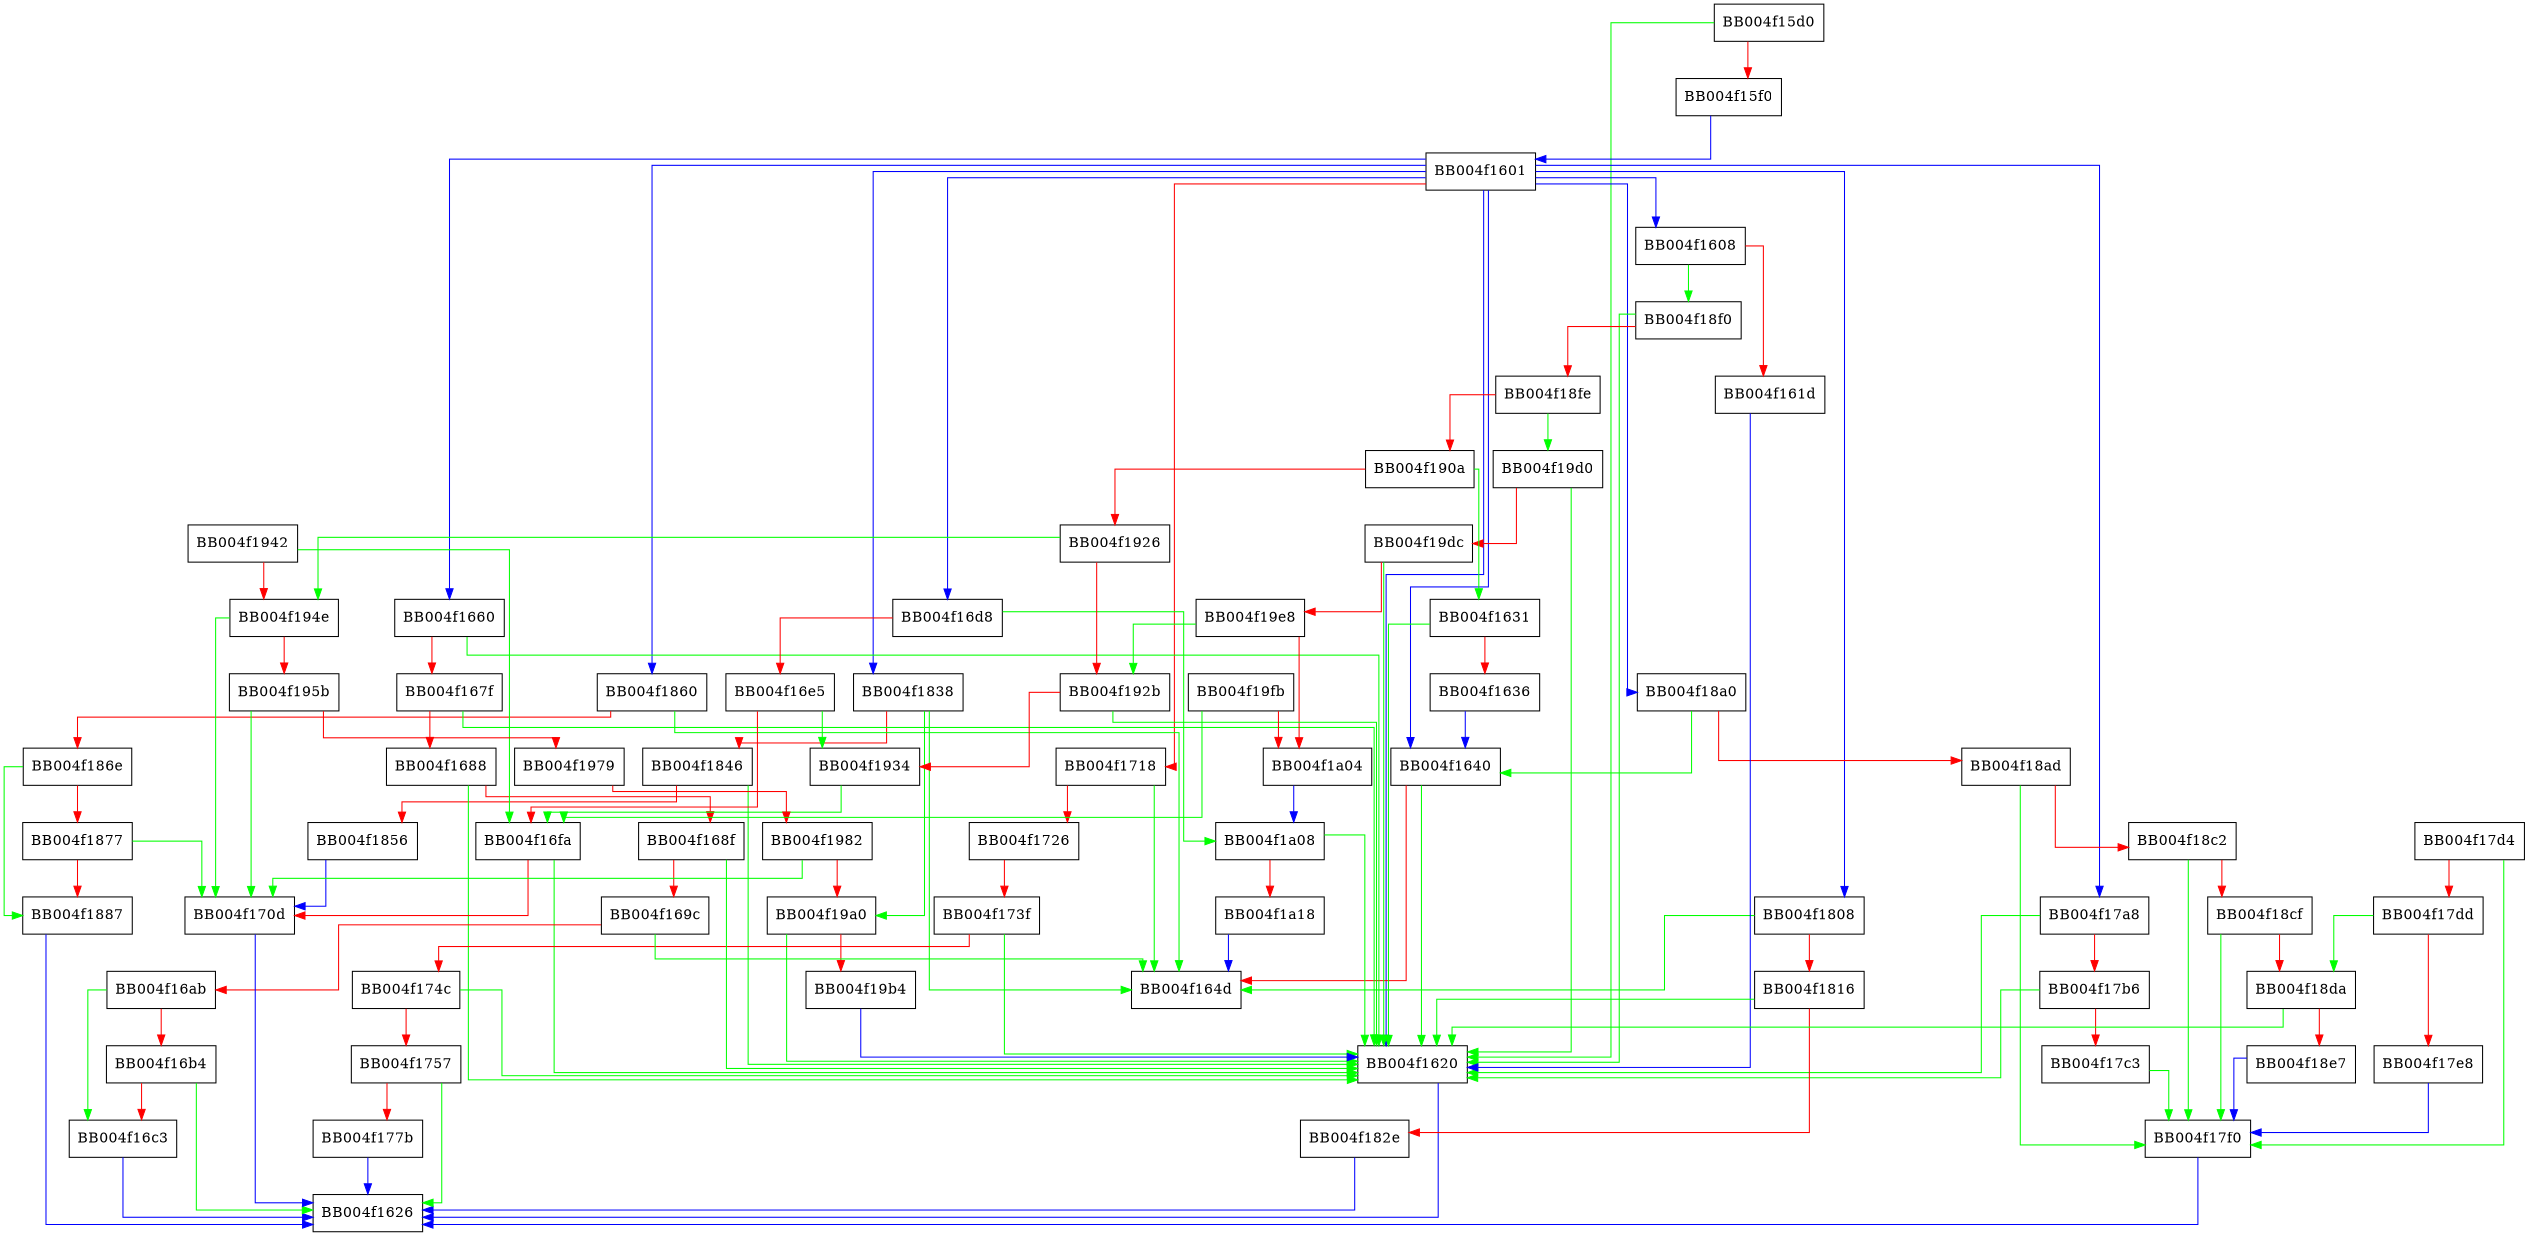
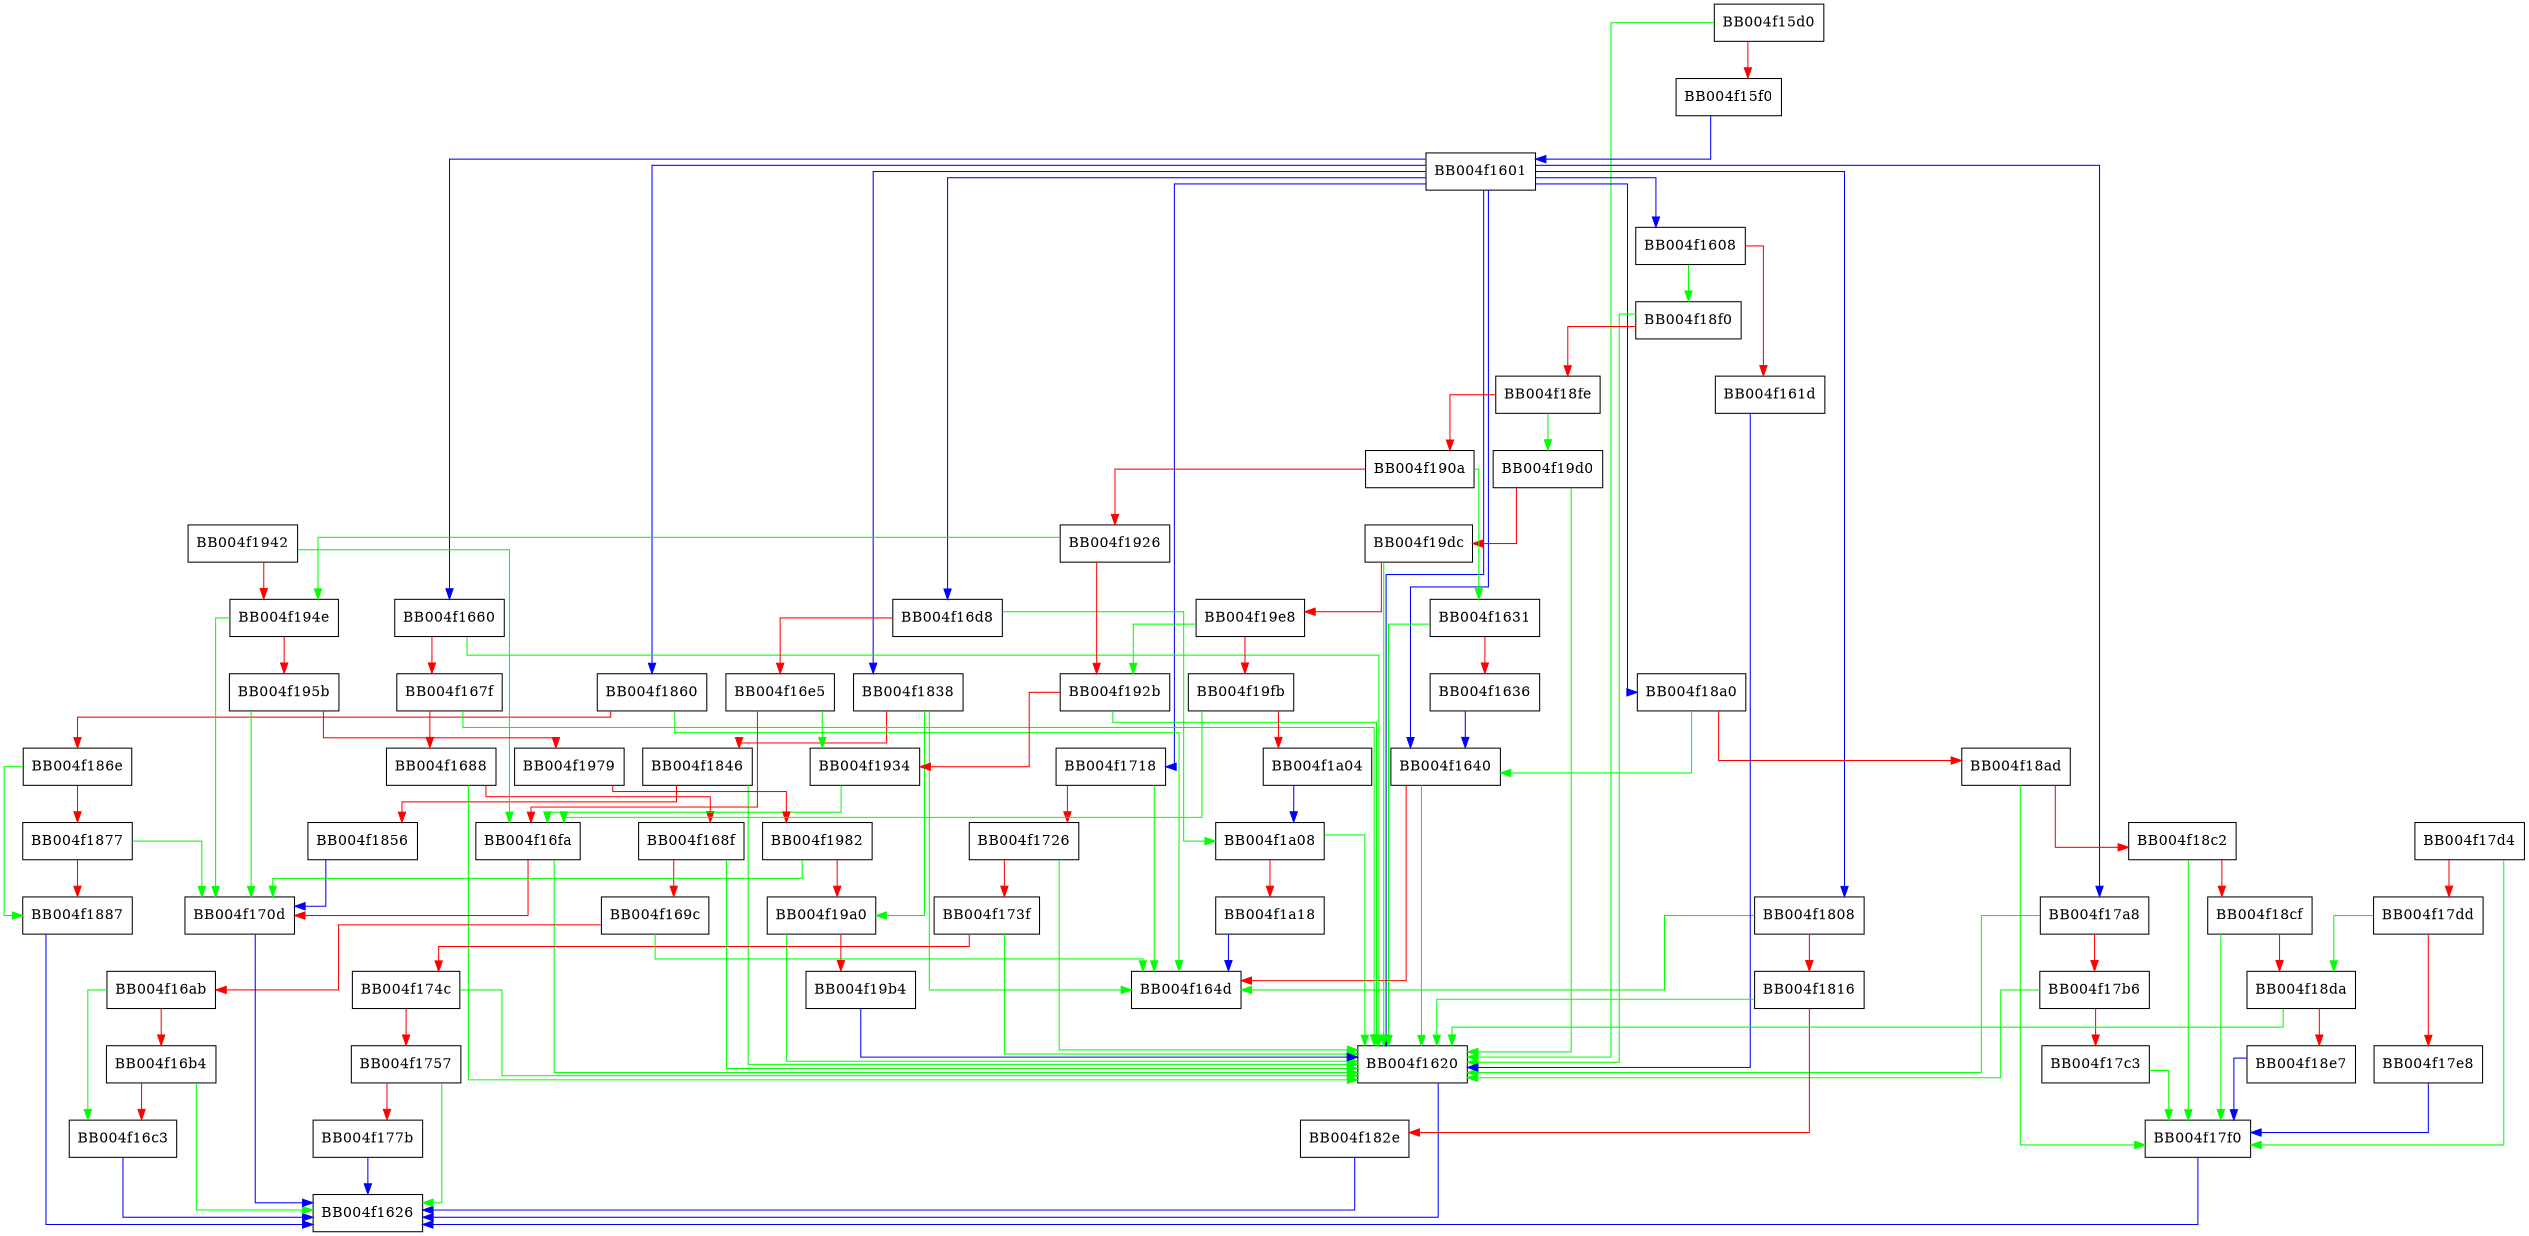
  digraph {
    splines=ortho
    node [shape=box]
    edge [color=green]
    BB004f15d0
    BB004f1620
    BB004f15f0
    BB004f1626
    BB004f1601
    BB004f1838
    BB004f1860
    BB004f1608
    BB004f18a0
    BB004f1640
    BB004f1660
    BB004f16d8
    BB004f1718
    BB004f17a8
    BB004f1808
    BB004f164d
    BB004f1846
    BB004f19a0
    BB004f186e
    BB004f18f0
    BB004f161d
    BB004f18ad
    BB004f167f
    BB004f1a08
    BB004f16e5
    BB004f1726
    BB004f17b6
    BB004f1816
    BB004f1856
    BB004f1887
    BB004f1877
    BB004f18fe
    BB004f17f0
    BB004f18c2
    BB004f1688
    BB004f1a18
    BB004f1934
    BB004f16fa
    BB004f173f
    BB004f17c3
    BB004f182e
    BB004f19d0
    BB004f190a
    BB004f1631
    BB004f1636
    BB004f168f
    BB004f169c
    BB004f16ab
    BB004f16c3
    BB004f16b4
    BB004f170d
    BB004f1942
    BB004f194e
    BB004f174c
    BB004f1757
    BB004f177b
    BB004f17d4
    BB004f17dd
    BB004f18da
    BB004f17e8
    BB004f18e7
    BB004f18cf
    BB004f19dc
    BB004f1926
    BB004f19e8
    BB004f192b
    BB004f195b
    BB004f1979
    BB004f1982
    BB004f19b4
    BB004f19fb
    BB004f1a04
    BB004f15d0 -> BB004f1620
    BB004f15d0 -> BB004f15f0 [color=red]
    BB004f1620 -> BB004f1626 [color=blue]
    BB004f15f0 -> BB004f1601 [color=blue]
    BB004f1601 -> BB004f1620 [color=blue]
    BB004f1601 -> BB004f1838 [color=blue]
    BB004f1601 -> BB004f1860 [color=blue]
    BB004f1601 -> BB004f1608 [color=blue]
    BB004f1601 -> BB004f18a0 [color=blue]
    BB004f1601 -> BB004f1640 [color=blue]
    BB004f1601 -> BB004f1660 [color=blue]
    BB004f1601 -> BB004f16d8 [color=blue]
-   BB004f1601 -> BB004f1718 [color=red]
+   BB004f1601 -> BB004f1718 [color=blue]
    BB004f1601 -> BB004f17a8 [color=blue]
    BB004f1601 -> BB004f1808 [color=blue]
    BB004f1838 -> BB004f164d
    BB004f1838 -> BB004f1846 [color=red]
    BB004f1838 -> BB004f19a0
    BB004f1860 -> BB004f164d
    BB004f1860 -> BB004f186e [color=red]
    BB004f1608 -> BB004f18f0
    BB004f1608 -> BB004f161d [color=red]
    BB004f18a0 -> BB004f1640
    BB004f18a0 -> BB004f18ad [color=red]
    BB004f1640 -> BB004f1620
    BB004f1640 -> BB004f164d [color=red]
    BB004f1660 -> BB004f1620
    BB004f1660 -> BB004f167f [color=red]
    BB004f16d8 -> BB004f1a08
    BB004f16d8 -> BB004f16e5 [color=red]
    BB004f1718 -> BB004f164d
    BB004f1718 -> BB004f1726 [color=red]
    BB004f17a8 -> BB004f1620
    BB004f17a8 -> BB004f17b6 [color=red]
    BB004f1808 -> BB004f164d
    BB004f1808 -> BB004f1816 [color=red]
    BB004f1846 -> BB004f1620
    BB004f1846 -> BB004f1856 [color=red]
    BB004f19a0 -> BB004f1620
    BB004f19a0 -> BB004f19b4 [color=red]
    BB004f186e -> BB004f1887
    BB004f186e -> BB004f1877 [color=red]
    BB004f18f0 -> BB004f1620
    BB004f18f0 -> BB004f18fe [color=red]
    BB004f161d -> BB004f1620 [color=blue]
    BB004f18ad -> BB004f17f0
    BB004f18ad -> BB004f18c2 [color=red]
    BB004f167f -> BB004f1620
    BB004f167f -> BB004f1688 [color=red]
    BB004f1a08 -> BB004f1620
    BB004f1a08 -> BB004f1a18 [color=red]
    BB004f16e5 -> BB004f1934
    BB004f16e5 -> BB004f16fa [color=red]
+   BB004f1726 -> BB004f1620
    BB004f1726 -> BB004f173f [color=red]
    BB004f17b6 -> BB004f1620
    BB004f17b6 -> BB004f17c3 [color=red]
    BB004f1816 -> BB004f1620
    BB004f1816 -> BB004f182e [color=red]
    BB004f1856 -> BB004f170d [color=blue]
    BB004f1887 -> BB004f1626 [color=blue]
    BB004f1877 -> BB004f1887 [color=red]
    BB004f1877 -> BB004f170d
    BB004f18fe -> BB004f19d0
    BB004f18fe -> BB004f190a [color=red]
    BB004f17f0 -> BB004f1626 [color=blue]
    BB004f18c2 -> BB004f17f0
    BB004f18c2 -> BB004f18cf [color=red]
    BB004f1688 -> BB004f1620
    BB004f1688 -> BB004f168f [color=red]
    BB004f1a18 -> BB004f164d [color=blue]
    BB004f1934 -> BB004f16fa
    BB004f16fa -> BB004f1620
    BB004f16fa -> BB004f170d [color=red]
    BB004f173f -> BB004f1620
    BB004f173f -> BB004f174c [color=red]
    BB004f17c3 -> BB004f17f0
    BB004f182e -> BB004f1626 [color=blue]
    BB004f19d0 -> BB004f1620
    BB004f19d0 -> BB004f19dc [color=red]
    BB004f190a -> BB004f1631
    BB004f190a -> BB004f1926 [color=red]
    BB004f1631 -> BB004f1620
    BB004f1631 -> BB004f1636 [color=red]
    BB004f1636 -> BB004f1640 [color=blue]
    BB004f168f -> BB004f1620
    BB004f168f -> BB004f169c [color=red]
    BB004f169c -> BB004f164d
    BB004f169c -> BB004f16ab [color=red]
    BB004f16ab -> BB004f16c3
    BB004f16ab -> BB004f16b4 [color=red]
    BB004f16c3 -> BB004f1626 [color=blue]
    BB004f16b4 -> BB004f1626
    BB004f16b4 -> BB004f16c3 [color=red]
    BB004f170d -> BB004f1626 [color=blue]
    BB004f1942 -> BB004f16fa
    BB004f1942 -> BB004f194e [color=red]
    BB004f194e -> BB004f170d
    BB004f194e -> BB004f195b [color=red]
    BB004f174c -> BB004f1620
    BB004f174c -> BB004f1757 [color=red]
    BB004f1757 -> BB004f1626
    BB004f1757 -> BB004f177b [color=red]
    BB004f177b -> BB004f1626 [color=blue]
    BB004f17d4 -> BB004f17f0
    BB004f17d4 -> BB004f17dd [color=red]
    BB004f17dd -> BB004f18da
    BB004f17dd -> BB004f17e8 [color=red]
    BB004f18da -> BB004f1620
    BB004f18da -> BB004f18e7 [color=red]
    BB004f17e8 -> BB004f17f0 [color=blue]
    BB004f18e7 -> BB004f17f0 [color=blue]
    BB004f18cf -> BB004f17f0
    BB004f18cf -> BB004f18da [color=red]
    BB004f19dc -> BB004f1620
    BB004f19dc -> BB004f19e8 [color=red]
    BB004f1926 -> BB004f194e
    BB004f1926 -> BB004f192b [color=red]
    BB004f19e8 -> BB004f192b
-   BB004f19e8 -> BB004f1a04 [color=red]
+   BB004f19e8 -> BB004f19fb [color=red]
    BB004f192b -> BB004f1620
    BB004f192b -> BB004f1934 [color=red]
    BB004f195b -> BB004f170d
    BB004f195b -> BB004f1979 [color=red]
    BB004f1979 -> BB004f1982 [color=red]
    BB004f1982 -> BB004f19a0 [color=red]
    BB004f1982 -> BB004f170d
    BB004f19b4 -> BB004f1620 [color=blue]
    BB004f19fb -> BB004f16fa
    BB004f19fb -> BB004f1a04 [color=red]
    BB004f1a04 -> BB004f1a08 [color=blue]
  }
